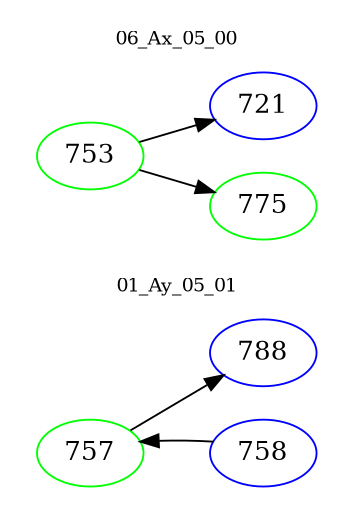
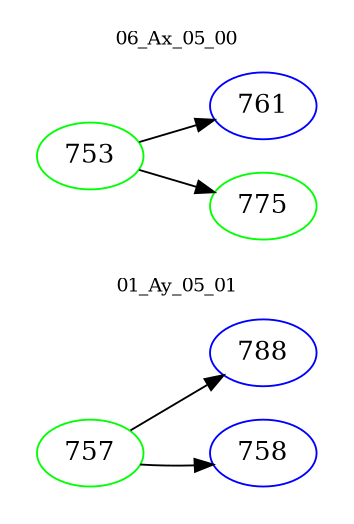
  digraph {
    rankdir=LR
    node [color=green]
    edge [color=black]
    n1 [label=757]
    n2 [color=blue label=758]
    n3 [color=blue label=788]
    n4 [label=753]
    n5 [label=775]
-   n6 [color=blue label=721]
+   n6 [color=blue label=761]
    subgraph cluster_1 {
      color=white
      fontsize=10
      label="01_Ay_05_01"
      n1
      n2
      n3
    }
    subgraph cluster_2 {
      color=white
      fontsize=10
      label="06_Ax_05_00"
      n4
      n5
      n6
    }
-   n2 -> n1
+   n1 -> n2
    n1 -> n3
    n4 -> n5
    n4 -> n6
  }
